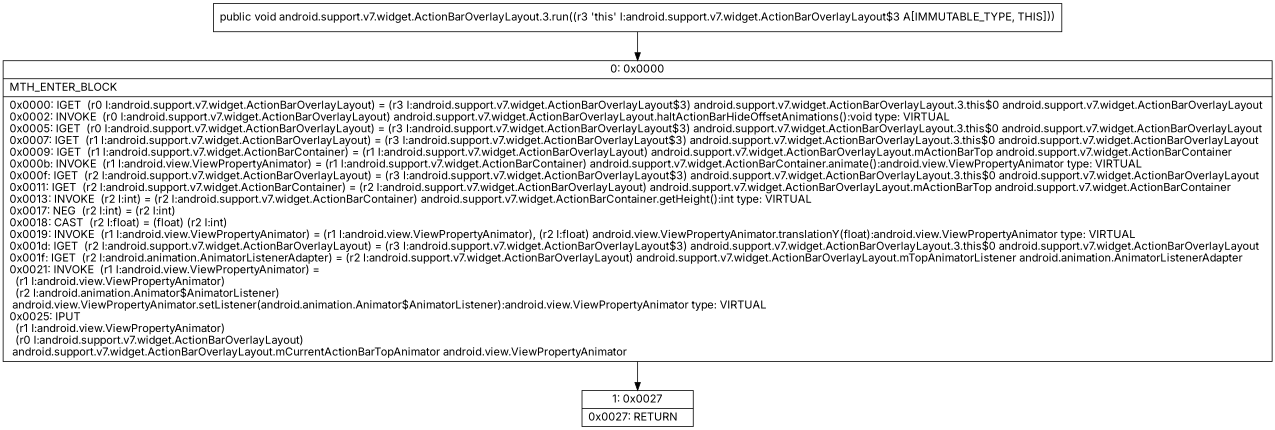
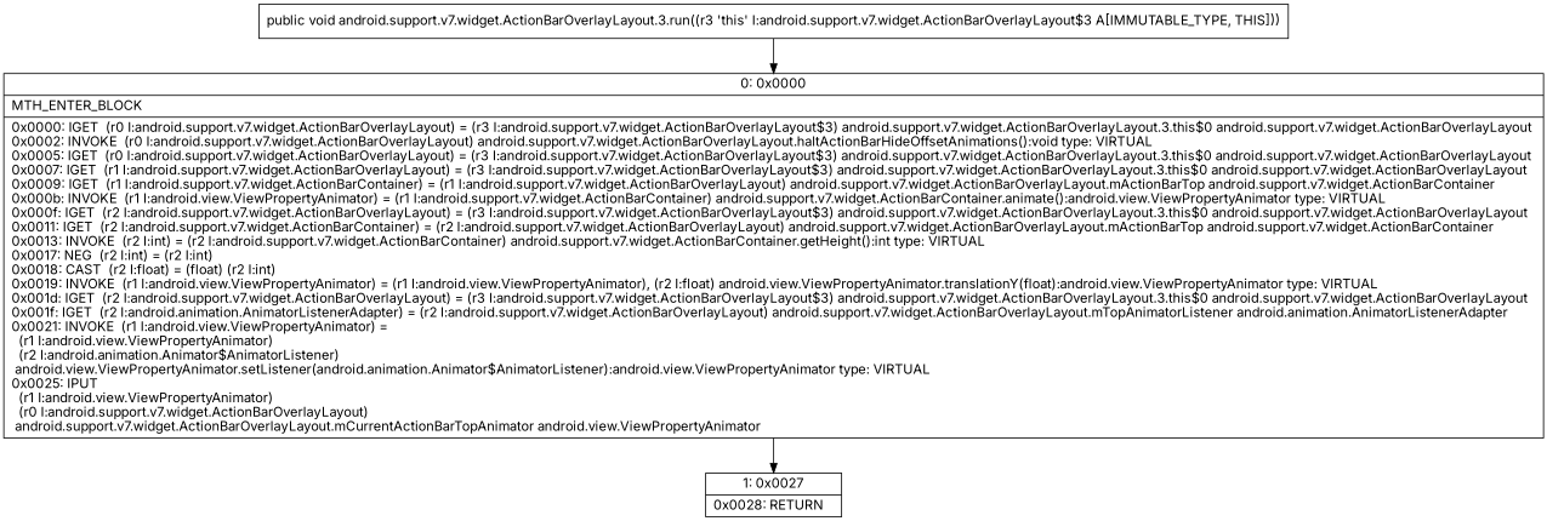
  digraph {
    fontname=Inter
    node [shape=record fontname=Inter]
    edge [fontname=Inter]
    n1 [label="{0\:\ 0x0000|MTH_ENTER_BLOCK\l|0x0000: IGET  (r0 I:android.support.v7.widget.ActionBarOverlayLayout) = (r3 I:android.support.v7.widget.ActionBarOverlayLayout$3) android.support.v7.widget.ActionBarOverlayLayout.3.this$0 android.support.v7.widget.ActionBarOverlayLayout \l0x0002: INVOKE  (r0 I:android.support.v7.widget.ActionBarOverlayLayout) android.support.v7.widget.ActionBarOverlayLayout.haltActionBarHideOffsetAnimations():void type: VIRTUAL \l0x0005: IGET  (r0 I:android.support.v7.widget.ActionBarOverlayLayout) = (r3 I:android.support.v7.widget.ActionBarOverlayLayout$3) android.support.v7.widget.ActionBarOverlayLayout.3.this$0 android.support.v7.widget.ActionBarOverlayLayout \l0x0007: IGET  (r1 I:android.support.v7.widget.ActionBarOverlayLayout) = (r3 I:android.support.v7.widget.ActionBarOverlayLayout$3) android.support.v7.widget.ActionBarOverlayLayout.3.this$0 android.support.v7.widget.ActionBarOverlayLayout \l0x0009: IGET  (r1 I:android.support.v7.widget.ActionBarContainer) = (r1 I:android.support.v7.widget.ActionBarOverlayLayout) android.support.v7.widget.ActionBarOverlayLayout.mActionBarTop android.support.v7.widget.ActionBarContainer \l0x000b: INVOKE  (r1 I:android.view.ViewPropertyAnimator) = (r1 I:android.support.v7.widget.ActionBarContainer) android.support.v7.widget.ActionBarContainer.animate():android.view.ViewPropertyAnimator type: VIRTUAL \l0x000f: IGET  (r2 I:android.support.v7.widget.ActionBarOverlayLayout) = (r3 I:android.support.v7.widget.ActionBarOverlayLayout$3) android.support.v7.widget.ActionBarOverlayLayout.3.this$0 android.support.v7.widget.ActionBarOverlayLayout \l0x0011: IGET  (r2 I:android.support.v7.widget.ActionBarContainer) = (r2 I:android.support.v7.widget.ActionBarOverlayLayout) android.support.v7.widget.ActionBarOverlayLayout.mActionBarTop android.support.v7.widget.ActionBarContainer \l0x0013: INVOKE  (r2 I:int) = (r2 I:android.support.v7.widget.ActionBarContainer) android.support.v7.widget.ActionBarContainer.getHeight():int type: VIRTUAL \l0x0017: NEG  (r2 I:int) = (r2 I:int) \l0x0018: CAST  (r2 I:float) = (float) (r2 I:int) \l0x0019: INVOKE  (r1 I:android.view.ViewPropertyAnimator) = (r1 I:android.view.ViewPropertyAnimator), (r2 I:float) android.view.ViewPropertyAnimator.translationY(float):android.view.ViewPropertyAnimator type: VIRTUAL \l0x001d: IGET  (r2 I:android.support.v7.widget.ActionBarOverlayLayout) = (r3 I:android.support.v7.widget.ActionBarOverlayLayout$3) android.support.v7.widget.ActionBarOverlayLayout.3.this$0 android.support.v7.widget.ActionBarOverlayLayout \l0x001f: IGET  (r2 I:android.animation.AnimatorListenerAdapter) = (r2 I:android.support.v7.widget.ActionBarOverlayLayout) android.support.v7.widget.ActionBarOverlayLayout.mTopAnimatorListener android.animation.AnimatorListenerAdapter \l0x0021: INVOKE  (r1 I:android.view.ViewPropertyAnimator) = \l  (r1 I:android.view.ViewPropertyAnimator)\l  (r2 I:android.animation.Animator$AnimatorListener)\l android.view.ViewPropertyAnimator.setListener(android.animation.Animator$AnimatorListener):android.view.ViewPropertyAnimator type: VIRTUAL \l0x0025: IPUT  \l  (r1 I:android.view.ViewPropertyAnimator)\l  (r0 I:android.support.v7.widget.ActionBarOverlayLayout)\l android.support.v7.widget.ActionBarOverlayLayout.mCurrentActionBarTopAnimator android.view.ViewPropertyAnimator \l}"]
-   n2 [label="{1\:\ 0x0027|0x0027: RETURN   \l}"]
+   n2 [label="{1\:\ 0x0027|0x0028: RETURN   \l}"]
    n3 [label="{public void android.support.v7.widget.ActionBarOverlayLayout.3.run((r3 'this' I:android.support.v7.widget.ActionBarOverlayLayout$3 A[IMMUTABLE_TYPE, THIS])) }"]
    n1 -> n2
    n3 -> n1
  }
